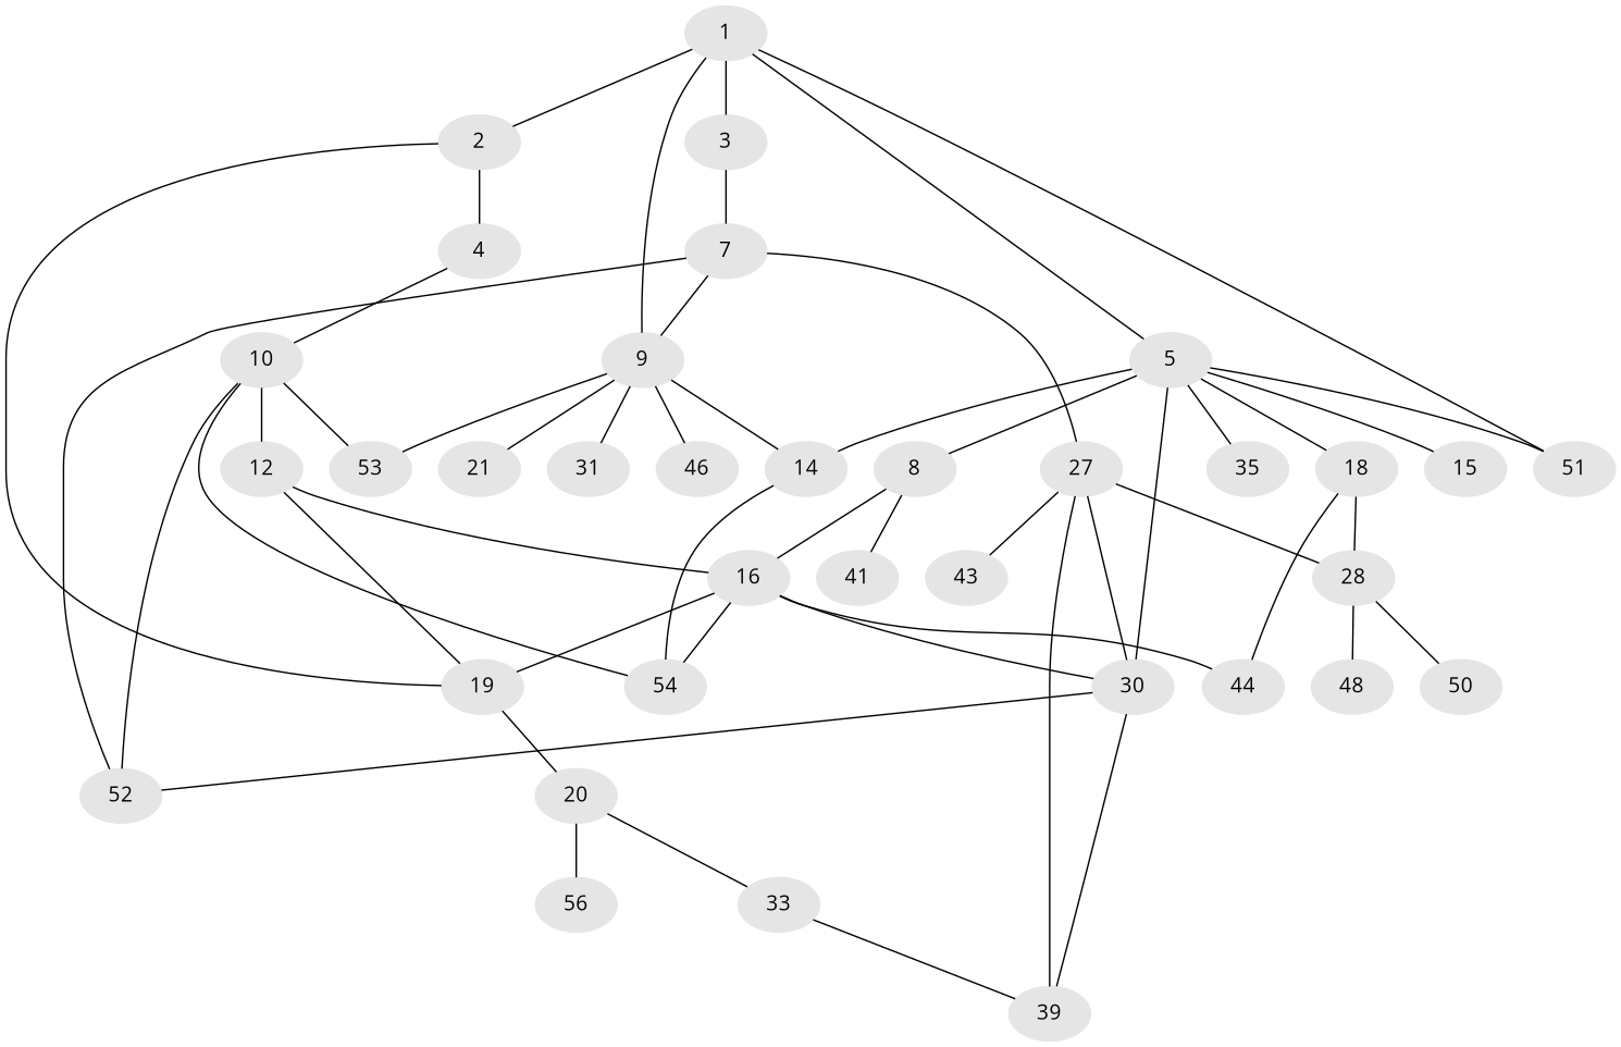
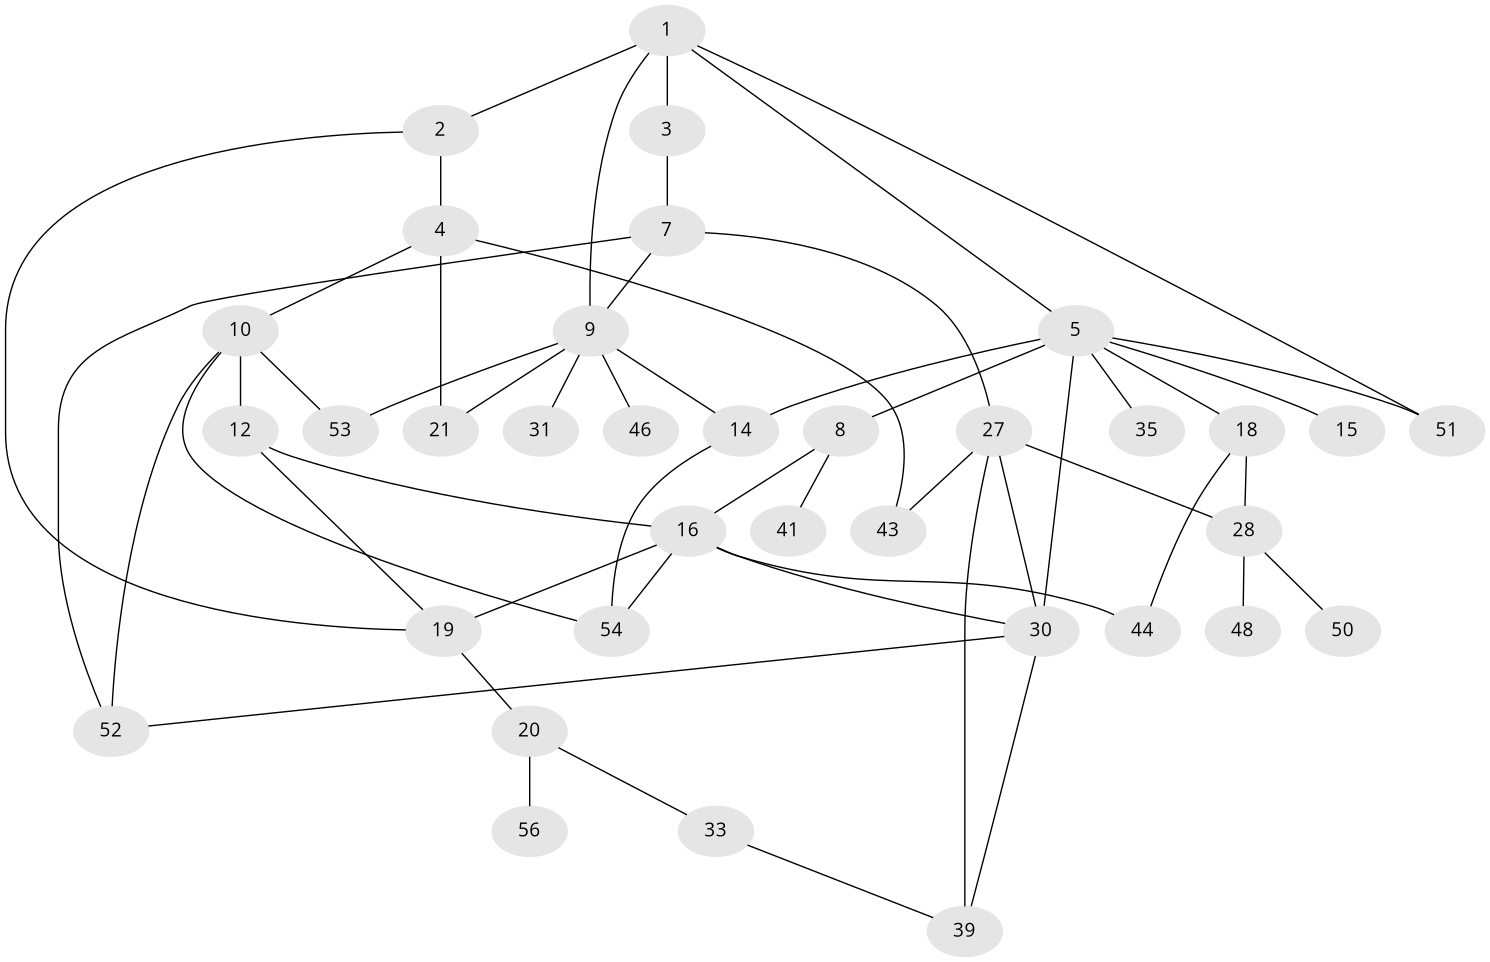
  graph {
    fontname="Open Sans"
    node [color=gray90 fontname="Open Sans" style=filled]
    edge [fontname="Open Sans"]
    1 [super="+13"]
    2 [super="+55"]
    3 [super="+45"]
    5 [super="+6"]
    9 [super="+22"]
    51
    4 [super="+17"]
    19
    7 [super="+34"]
    8 [super="+23"]
    14 [super="+40"]
    15
    18 [super="+32"]
    30 [super="+37"]
    35
    21
    31
    46
    53
    10 [super="+11"]
    43 [super="+49"]
    20 [super="+25"]
    27 [super="+42"]
    52
    12 [super="+24"]
    54
    33 [super="+47"]
    39
    16 [super="+26"]
    41
    44 [super="+48"]
    28 [super="+29"]
    n33 [label=48]
    50
    56
    1 -- 2
    1 -- 3
    1 -- 5
    1 -- 9
    1 -- 51
    2 -- 4
    2 -- 19
    3 -- 7
    5 -- 51
    5 -- 8
    5 -- 14
    5 -- 15
    5 -- 18
    5 -- 30
    5 -- 35
    9 -- 14
    9 -- 21
    9 -- 31
    9 -- 46
    9 -- 53
+   4 -- 21
    4 -- 10
+   4 -- 43
    19 -- 20
    7 -- 9
    7 -- 27
    7 -- 52
    8 -- 16
    8 -- 41
    14 -- 54
    18 -- 44
    18 -- 28
    30 -- 52
    30 -- 39
    10 -- 53
    10 -- 52
    10 -- 12
    10 -- 54
    20 -- 33
    20 -- 56
    27 -- 30
    27 -- 43
    27 -- 39
    27 -- 28
    12 -- 19
    12 -- 16
    33 -- 39
    16 -- 19
    16 -- 30
    16 -- 54
    16 -- 44
    28 -- n33
    28 -- 50
  }
